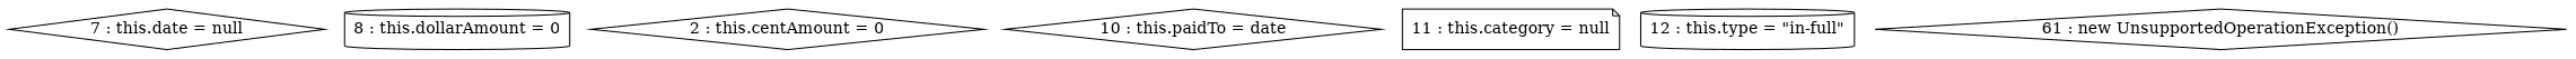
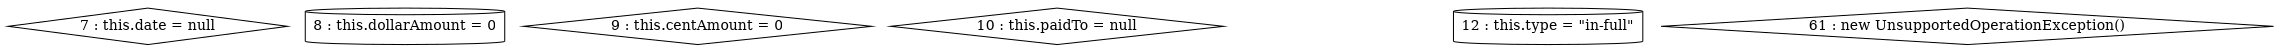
  digraph {
    node [shape=diamond]
    "7 : this.date = null"
    "8 : this.dollarAmount = 0" [shape=cylinder]
-   "9 : this.centAmount = 0" [label="2 : this.centAmount = 0"]
-   "10 : this.paidTo = null" [label="10 : this.paidTo = date"]
-   "11 : this.category = null" [shape=note]
+   "9 : this.centAmount = 0"
+   "10 : this.paidTo = null"
    "12 : this.type = \"in-full\"" [shape=cylinder]
    "61 : new UnsupportedOperationException()"
  }
